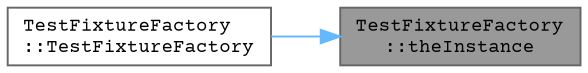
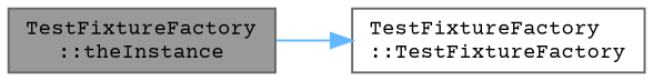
  digraph {
    rankdir=LR
    fontname="Courier Prime"
    node [fontname="Courier Prime" fontsize=10 shape=box style=filled]
    n1 [color=gray40 fillcolor=grey60 fontcolor=black height=0.2 label="TestFixtureFactory\l::theInstance" width=0.4]
    n2 [color=grey40 fillcolor=white height=0.2 label="TestFixtureFactory\l::TestFixtureFactory" width=0.4]
-   n2 -> n1 [color=steelblue1 fontname="Courier Prime" fontsize=10 labelfontname=Helvetica labelfontsize=10 style=solid]
+   n1 -> n2 [color=steelblue1 fontname="Courier Prime" fontsize=10 labelfontname=Helvetica labelfontsize=10 style=solid]
  }
